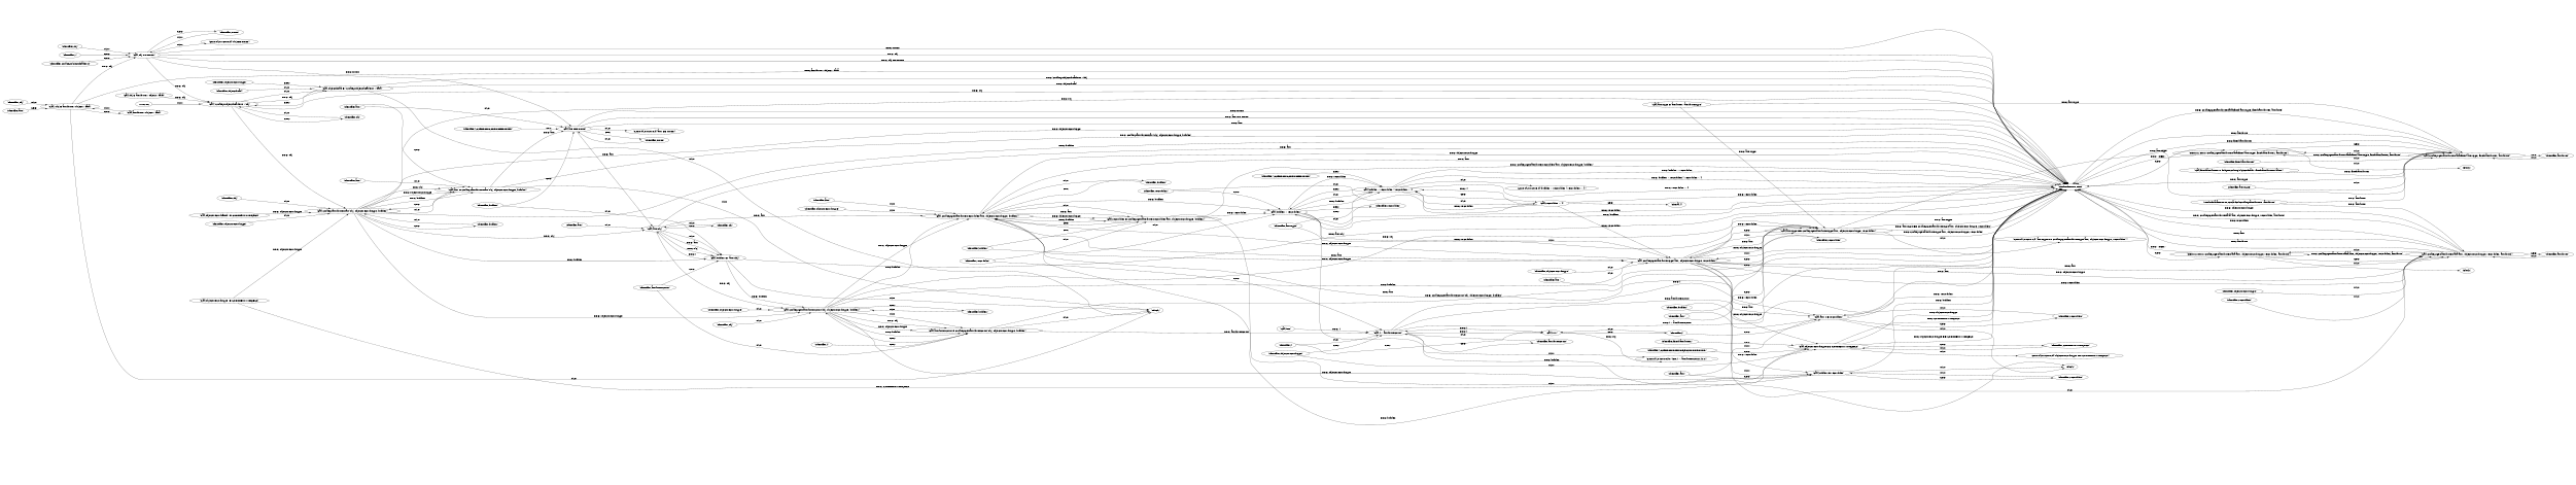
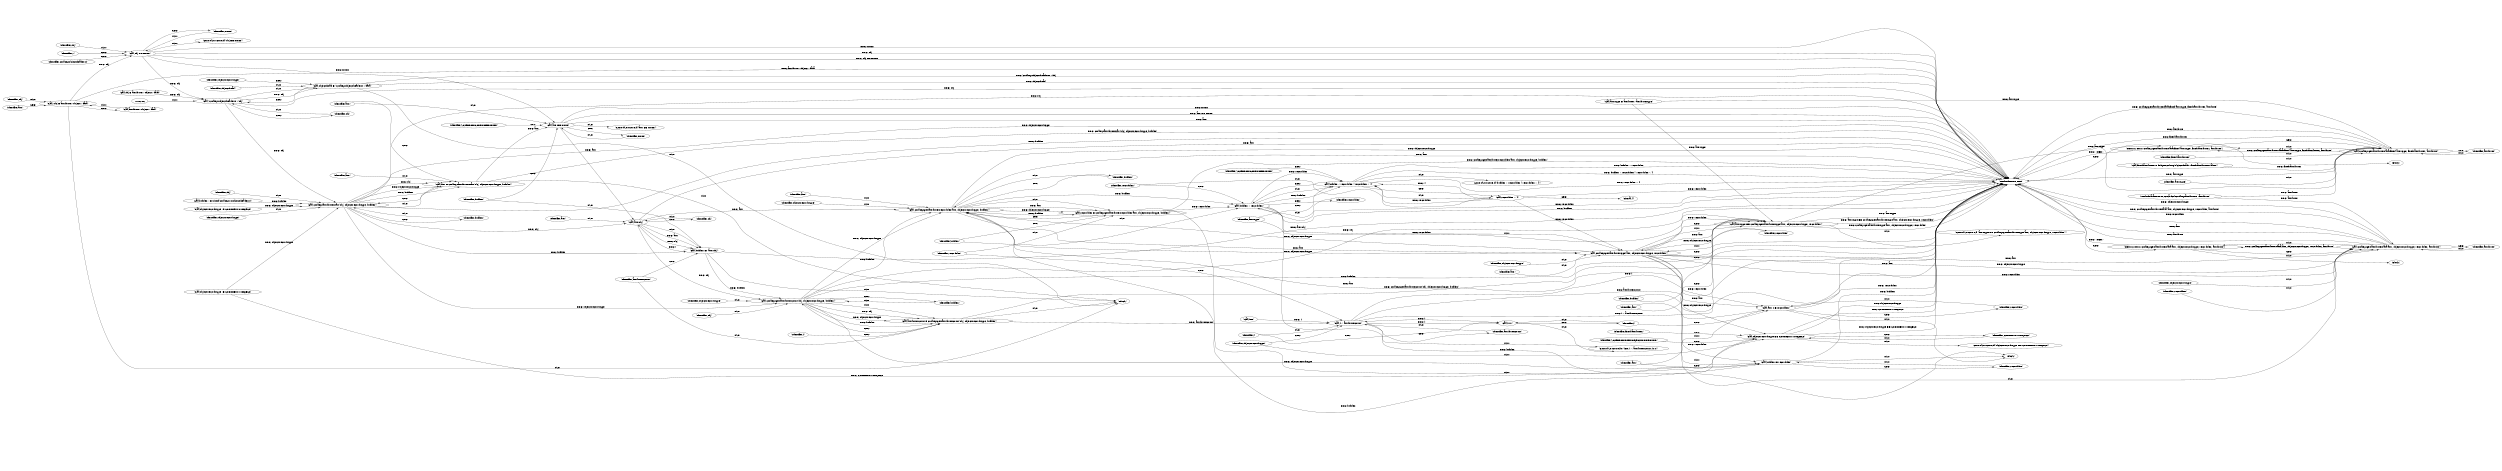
  digraph {
    rankdir=LR
    n1 [label="(Call,obj == NULL)"]
    n2 [label="(Call,(coolkey_object_header_t *)obj)"]
    n3 [label="(Call,attr == NULL)"]
    n4 [label="(Identifier,NULL)"]
    n5 [label="(MethodReturn,RET)"]
    n6 [label="(ControlStructure,if (obj == NULL))"]
    n7 [label="(Call,object_head = (coolkey_object_header_t *)data)"]
    n8 [label="(Call,coolkey_attribute_start(obj, object_record_type, buf_len))"]
    n9 [label="(Identifier,obj)"]
    n10 [label="(Call,attr-obj)"]
    n11 [label="(ControlStructure,if (attr == NULL))"]
    n12 [label="(Identifier,NULL)"]
    n13 [label="(Return,return coolkey_get_attribute_data_fixed(attr_type, fixed_attributes, attribute);)"]
    n14 [label="(Return,return coolkey_get_attribute_data(attr, object_record_type, record_len, attribute);)"]
    n15 [label="(Call,*obj = attribute->object->data)"]
    n16 [label="(Block,)"]
    n17 [label="(Call,attribute->object->data)"]
    n18 [label="(Call,attr = coolkey_attribute_start(obj, object_record_type, buf_len))"]
    n19 [label="(Call,buf_len -= (attr-obj))"]
    n20 [label="(Call,coolkey_get_attribute_count(obj, object_record_type, buf_len))"]
    n21 [label="(Identifier,buf_len)"]
    n22 [label="(Call,coolkey_get_attribute_record_len(attr, object_record_type, buf_len))"]
    n23 [label="(Identifier,obj)"]
    n24 [label="(Call,attribute_count = coolkey_get_attribute_count(obj, object_record_type, buf_len))"]
    n25 [label="(Call,object_record_type == COOLKEY_V1_OBJECT)"]
    n26 [label="(Identifier,buf_len)"]
    n27 [label="(Call,record_len = coolkey_get_attribute_record_len(attr, object_record_type, buf_len))"]
    n28 [label="(Call,buf_len < record_len)"]
    n29 [label="(Call,coolkey_get_attribute_type(attr, object_record_type, record_len))"]
    n30 [label="(Identifier,buf_len)"]
    n31 [label="(Call,i < attribute_count)"]
    n32 [label="(ControlStructure,if (object_record_type == COOLKEY_V1_OBJECT))"]
    n33 [label="(Identifier,COOLKEY_V1_OBJECT)"]
    n34 [label="(Call,i++)"]
    n35 [label="(Identifier,attribute_count)"]
    n36 [label="(ControlStructure,for (i=0; i < attribute_count; i++))"]
    n37 [label="(Identifier,i)"]
    n38 [label="(Call,attr += record_len)"]
    n39 [label="(Block,)"]
    n40 [label="(Call,buf_len < record_len || record_len < 4)"]
    n41 [label="(Call,buf_len -= record_len)"]
    n42 [label="(Identifier,record_len)"]
    n43 [label="(Call,attr_type == coolkey_get_attribute_type(attr, object_record_type, record_len))"]
    n44 [label="(Call,coolkey_get_attribute_data(attr, object_record_type, record_len, attribute))"]
    n45 [label="(Identifier,record_len)"]
    n46 [label="(Call,record_len < 4)"]
    n47 [label="(ControlStructure,if (buf_len < record_len || record_len < 4))"]
    n48 [label="(Literal,4)"]
    n49 [label="(Identifier,record_len)"]
    n50 [label="(Call,coolkey_get_attribute_data_fixed(attr_type, fixed_attributes, attribute))"]
    n51 [label="(ControlStructure,if (attr_type == coolkey_get_attribute_type(attr, object_record_type, record_len)))"]
    n52 [label="(Identifier,attribute)"]
    n53 [label="(Identifier,record_len)"]
    n54 [label="(Identifier,attribute)"]
    n55 [label="(Block,)"]
    n56 [label="(Block,)"]
    n57 [label="(Call,i=0)"]
    n58 [label="(Identifier,fixed_attributes)"]
    n59 [label="(Identifier,object_record_type)"]
    n60 [label="(Identifier,record_len)"]
    n61 [label="(Identifier,attr)"]
    n62 [label="(Identifier,object_record_type)"]
    n63 [label="(Identifier,attr)"]
    n64 [label="(Identifier,object_record_type)"]
    n65 [label="(Call,object_record_type != COOLKEY_V1_OBJECT)"]
    n66 [label="(Identifier,record_len)"]
    n67 [label="(Identifier,coolkey_object_header_t)"]
    n68 [label="(Identifier,attr)"]
    n69 [label="(Identifier,attr)"]
    n70 [label="(Identifier,attr_type)"]
    n71 [label="(Identifier,obj)"]
    n72 [label="(Identifier,i)"]
+   n73 [label="(Call,buf_len <= sizeof(coolkey_v0_object_header_t))"]
    n74 [label="(Identifier,buf_len)"]
    n75 [label="(Identifier,attr)"]
    n76 [label="(Call,obj = attribute->object->data)"]
    n77 [label="(MethodParameterIn,sc_cardctl_coolkey_attribute_t *attribute)"]
    n78 [label="(Call,fixed_attributes = bebytes2ulong(object_head->fixed_attributes_values))"]
    n79 [label="(Identifier,attr)"]
    n80 [label="(Identifier,object_record_type)"]
    n81 [label="(Identifier,SC_ERROR_CORRUPTED_DATA)"]
    n82 [label="(Identifier,fixed_attributes)"]
    n83 [label="(Identifier,object_head)"]
    n84 [label="(Identifier,obj)"]
    n85 [label="(Identifier,obj)"]
-   n86 [label="(Call,object_record_fixed != COOLKEY_V0_OBJECT)"]
+   n86 [label="(Call,object_record_type != COOLKEY_V0_OBJECT)"]
    n87 [label="(Identifier,r)"]
    n88 [label="(Identifier,SC_ERROR_DATA_OBJECT_NOT_FOUND)"]
    n89 [label="(Identifier,object_record_type)"]
    n90 [label="(Identifier,buf_len)"]
    n91 [label="(Identifier,object_record_type)"]
    n92 [label="(Identifier,attr)"]
    n93 [label="(Identifier,object_record_type)"]
    n94 [label="(Identifier,buf_len)"]
    n95 [label="(Identifier,i)"]
    n96 [label="(Identifier,SC_ERROR_CORRUPTED_DATA)"]
    n97 [label="(Identifier,record_len)"]
    n98 [label="(Identifier,attribute_count)"]
    n99 [label="(Identifier,attr)"]
    n100 [label="(Call,attr_type = attribute->attribute_type)"]
    n101 [label="(Identifier,obj)"]
    n102 [label="(Identifier,attr_type)"]
    1000206
    n1 -> n2 [label="DDG: obj"]
    n1 -> n3 [label="DDG: NULL"]
    n1 -> n4 [label="CFG: "]
    n1 -> n5 [label="DDG: NULL"]
    n1 -> n5 [label="DDG: obj"]
    n1 -> n5 [label="DDG: obj == NULL"]
    n1 -> n6 [label="AST: "]
    n2 -> n5 [label="DDG: obj"]
    n2 -> n7 [label="AST: "]
    n2 -> n7 [label="DDG: obj"]
    n2 -> n8 [label="DDG: obj"]
    n2 -> n9 [label="CFG: "]
    n3 -> n5 [label="DDG: NULL"]
    n3 -> n5 [label="DDG: attr == NULL"]
    n3 -> n5 [label="DDG: attr"]
    n3 -> n10 [label="DDG: attr"]
    n3 -> n11 [label="AST: "]
    n3 -> n12 [label="CFG: "]
    n4 -> n1 [label="AST: "]
    n5 -> n13 [label="CFG: "]
    n5 -> n14 [label="CFG: "]
    n7 -> n2 [label="CFG: "]
    n7 -> n5 [label="DDG: (coolkey_object_header_t *)obj"]
    n7 -> n5 [label="DDG: object_head"]
    n7 -> n16 [label="AST: "]
    n8 -> n5 [label="DDG: obj"]
    n8 -> n5 [label="DDG: object_record_type"]
    n8 -> n5 [label="DDG: buf_len"]
    n8 -> n10 [label="DDG: obj"]
    n8 -> n18 [label="AST: "]
    n8 -> n18 [label="DDG: obj"]
    n8 -> n18 [label="DDG: object_record_type"]
    n8 -> n18 [label="DDG: buf_len"]
    n8 -> n19 [label="DDG: buf_len"]
    n8 -> n20 [label="DDG: object_record_type"]
    n8 -> n21 [label="CFG: "]
    n9 -> n2 [label="AST: "]
    n10 -> n5 [label="DDG: attr"]
    n10 -> n19 [label="AST: "]
    n10 -> n19 [label="DDG: attr"]
    n10 -> n19 [label="DDG: obj"]
    n10 -> n20 [label="DDG: obj"]
    n10 -> n22 [label="DDG: attr"]
    n10 -> n23 [label="CFG: "]
    n12 -> n3 [label="AST: "]
    n13 -> n5 [label="DDG: <RET>"]
    n13 -> n50 [label="CFG: "]
    n13 -> n55 [label="AST: "]
    n14 -> n5 [label="DDG: <RET>"]
    n14 -> n44 [label="CFG: "]
    n14 -> n56 [label="AST: "]
    n15 -> n1 [label="DDG: obj"]
    n15 -> n5 [label="DDG: attribute->object->data"]
    n15 -> n16 [label="AST: "]
    n15 -> n17 [label="CFG: "]
    n17 -> n15 [label="AST: "]
    n18 -> n3 [label="DDG: attr"]
    n18 -> n5 [label="DDG: coolkey_attribute_start(obj, object_record_type, buf_len)"]
    n18 -> n8 [label="CFG: "]
    n18 -> n16 [label="AST: "]
    n19 -> n5 [label="DDG: attr-obj"]
    n19 -> n10 [label="DDG: i"]
    n19 -> n16 [label="AST: "]
    n19 -> n20 [label="DDG: buf_len"]
    n20 -> n5 [label="DDG: obj"]
    n20 -> n5 [label="DDG: buf_len"]
    n20 -> n22 [label="DDG: object_record_type"]
    n20 -> n22 [label="DDG: buf_len"]
    n20 -> n24 [label="AST: "]
    n20 -> n24 [label="DDG: obj"]
    n20 -> n24 [label="DDG: object_record_type"]
    n20 -> n24 [label="DDG: buf_len"]
    n20 -> n25 [label="DDG: object_record_type"]
    n20 -> n26 [label="CFG: "]
    n21 -> n8 [label="AST: "]
    n22 -> n5 [label="DDG: object_record_type"]
    n22 -> n5 [label="DDG: attr"]
    n22 -> n27 [label="AST: "]
    n22 -> n27 [label="DDG: attr"]
    n22 -> n27 [label="DDG: object_record_type"]
    n22 -> n27 [label="DDG: buf_len"]
    n22 -> n28 [label="DDG: buf_len"]
    n22 -> n29 [label="DDG: attr"]
    n22 -> n29 [label="DDG: object_record_type"]
    n22 -> n30 [label="CFG: "]
    n23 -> n10 [label="AST: "]
    n24 -> n5 [label="DDG: coolkey_get_attribute_count(obj, object_record_type, buf_len)"]
    n24 -> n16 [label="AST: "]
    n24 -> n20 [label="CFG: "]
    n24 -> n31 [label="DDG: attribute_count"]
    n25 -> n5 [label="DDG: object_record_type"]
    n25 -> n5 [label="DDG: COOLKEY_V1_OBJECT"]
    n25 -> n5 [label="DDG: object_record_type == COOLKEY_V1_OBJECT"]
    n25 -> n32 [label="AST: "]
    n25 -> n33 [label="CFG: "]
    n26 -> n20 [label="AST: "]
    n27 -> n5 [label="DDG: coolkey_get_attribute_record_len(attr, object_record_type, buf_len)"]
    n27 -> n22 [label="CFG: "]
    n27 -> n28 [label="DDG: record_len"]
    n27 -> n39 [label="AST: "]
    n28 -> n5 [label="DDG: record_len"]
    n28 -> n5 [label="DDG: buf_len"]
    n28 -> n29 [label="DDG: record_len"]
    n28 -> n40 [label="AST: "]
    n28 -> n40 [label="DDG: buf_len"]
    n28 -> n40 [label="DDG: record_len"]
    n28 -> n41 [label="DDG: buf_len"]
    n28 -> n42 [label="CFG: "]
    n29 -> n22 [label="DDG: object_record_type"]
    n29 -> n25 [label="DDG: object_record_type"]
    n29 -> n38 [label="DDG: record_len"]
    n29 -> n38 [label="DDG: attr"]
    n29 -> n41 [label="DDG: record_len"]
    n29 -> n43 [label="AST: "]
    n29 -> n43 [label="DDG: attr"]
    n29 -> n43 [label="DDG: object_record_type"]
    n29 -> n43 [label="DDG: record_len"]
    n29 -> n44 [label="DDG: attr"]
    n29 -> n44 [label="DDG: object_record_type"]
    n29 -> n44 [label="DDG: record_len"]
    n29 -> n45 [label="CFG: "]
    n30 -> n22 [label="AST: "]
    n31 -> n5 [label="DDG: i"]
    n31 -> n5 [label="DDG: attribute_count"]
    n31 -> n5 [label="DDG: i < attribute_count"]
    n31 -> n34 [label="DDG: i"]
    n31 -> n35 [label="CFG: "]
    n31 -> n36 [label="AST: "]
    n33 -> n25 [label="AST: "]
    n34 -> n31 [label="DDG: i"]
-   n34 -> n36 [label="DDG: obj"]
+   n34 -> n36 [label="AST: "]
    n34 -> n37 [label="CFG: "]
    n35 -> n31 [label="AST: "]
    n37 -> n34 [label="AST: "]
    n37 -> n38 [label="CFG: "]
    n38 -> n5 [label="DDG: attr"]
    n38 -> n5 [label="DDG: record_len"]
    n38 -> n22 [label="DDG: attr"]
    n38 -> n39 [label="AST: "]
    n38 -> n53 [label="CFG: "]
    n40 -> n5 [label="DDG: buf_len < record_len"]
    n40 -> n5 [label="DDG: buf_len < record_len || record_len < 4"]
    n40 -> n5 [label="DDG: record_len < 4"]
    n40 -> n28 [label="CFG: "]
    n40 -> n46 [label="CFG: "]
    n40 -> n47 [label="AST: "]
    n41 -> n5 [label="DDG: buf_len"]
    n41 -> n22 [label="DDG: buf_len"]
    n41 -> n39 [label="AST: "]
    n41 -> n49 [label="CFG: "]
    n42 -> n28 [label="AST: "]
    n43 -> n5 [label="DDG: attr_type"]
    n43 -> n5 [label="DDG: attr_type == coolkey_get_attribute_type(attr, object_record_type, record_len)"]
    n43 -> n5 [label="DDG: coolkey_get_attribute_type(attr, object_record_type, record_len)"]
    n43 -> n29 [label="CFG: "]
    n43 -> n50 [label="DDG: attr_type"]
    n43 -> n51 [label="AST: "]
    n44 -> n5 [label="DDG: attr"]
    n44 -> n5 [label="DDG: coolkey_get_attribute_data(attr, object_record_type, record_len, attribute)"]
    n44 -> n5 [label="DDG: object_record_type"]
    n44 -> n5 [label="DDG: attribute"]
    n44 -> n5 [label="DDG: record_len"]
    n44 -> n14 [label="AST: "]
    n44 -> n14 [label="DDG: coolkey_get_attribute_data(attr, object_record_type, record_len, attribute)"]
    n44 -> n52 [label="CFG: "]
    n45 -> n29 [label="AST: "]
    n46 -> n5 [label="DDG: record_len"]
    n46 -> n29 [label="DDG: record_len"]
    n46 -> n40 [label="AST: "]
    n46 -> n40 [label="DDG: record_len"]
    n46 -> n40 [label="DDG: 4"]
    n46 -> n48 [label="CFG: "]
    n49 -> n41 [label="AST: "]
    n50 -> n5 [label="DDG: attr_type"]
    n50 -> n5 [label="DDG: coolkey_get_attribute_data_fixed(attr_type, fixed_attributes, attribute)"]
    n50 -> n5 [label="DDG: attribute"]
    n50 -> n5 [label="DDG: fixed_attributes"]
    n50 -> n13 [label="AST: "]
    n50 -> n13 [label="DDG: coolkey_get_attribute_data_fixed(attr_type, fixed_attributes, attribute)"]
    n50 -> n54 [label="CFG: "]
    n52 -> n44 [label="AST: "]
    n53 -> n38 [label="AST: "]
    n54 -> n50 [label="AST: "]
    n57 -> n31 [label="DDG: i"]
    n58 -> n50 [label="AST: "]
    n59 -> n44 [label="AST: "]
    n60 -> n28 [label="CFG: "]
    n60 -> n46 [label="AST: "]
    n61 -> n38 [label="AST: "]
    n61 -> n41 [label="CFG: "]
    n62 -> n29 [label="AST: "]
    n63 -> n18 [label="AST: "]
    n64 -> n22 [label="AST: "]
    n65 -> n8 [label="DDG: object_record_type"]
    n65 -> n25 [label="DDG: COOLKEY_V1_OBJECT"]
    n66 -> n27 [label="AST: "]
    n66 -> n31 [label="CFG: "]
    n67 -> n1 [label="CFG: "]
    n68 -> n43 [label="CFG: "]
    n68 -> n44 [label="AST: "]
    n69 -> n10 [label="AST: "]
    n70 -> n40 [label="CFG: "]
    n70 -> n43 [label="AST: "]
    n71 -> n20 [label="AST: "]
    n72 -> n31 [label="AST: "]
    n72 -> n34 [label="CFG: "]
+   n73 -> n8 [label="DDG: buf_len"]
    n74 -> n41 [label="AST: "]
    n74 -> n43 [label="CFG: "]
    n75 -> n22 [label="AST: "]
    n76 -> n2 [label="DDG: obj"]
    n77 -> n44 [label="DDG: attribute"]
    n77 -> n50 [label="DDG: attribute"]
    n78 -> n50 [label="DDG: fixed_attributes"]
    n79 -> n3 [label="AST: "]
    n79 -> n18 [label="CFG: "]
    n80 -> n7 [label="CFG: "]
    n81 -> n3 [label="CFG: "]
    n82 -> n25 [label="CFG: "]
    n83 -> n7 [label="AST: "]
    n84 -> n1 [label="AST: "]
    n85 -> n15 [label="AST: "]
    n86 -> n8 [label="DDG: object_record_type"]
    n87 -> n1 [label="CFG: "]
    n88 -> n25 [label="CFG: "]
    n89 -> n25 [label="AST: "]
    n89 -> n31 [label="CFG: "]
    n90 -> n3 [label="CFG: "]
    n90 -> n19 [label="AST: "]
    n91 -> n20 [label="AST: "]
    n92 -> n29 [label="AST: "]
    n93 -> n8 [label="AST: "]
    n94 -> n27 [label="CFG: "]
    n94 -> n28 [label="AST: "]
    n95 -> n24 [label="CFG: "]
    n96 -> n40 [label="CFG: "]
    n97 -> n44 [label="AST: "]
    n98 -> n19 [label="CFG: "]
    n98 -> n24 [label="AST: "]
    n99 -> n15 [label="CFG: "]
    n100 -> n43 [label="DDG: attr_type"]
    n100 -> n50 [label="DDG: attr_type"]
    n101 -> n8 [label="AST: "]
    n102 -> n50 [label="AST: "]
    1000206 -> n2 [label="AST: "]
  }
